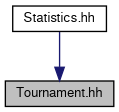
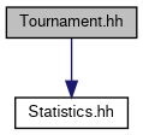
  digraph {
    node [color=black fontname=FreeSans fontsize=10 shape=record style=filled]
    n1 [fillcolor=grey75 fontcolor=black height=0.2 label="Tournament.hh" width=0.4]
    n2 [fillcolor=white height=0.2 label="Statistics.hh" width=0.4]
-   n2 -> n1 [color=midnightblue fontname=FreeSans fontsize=10 labelfontname=FreeSans labelfontsize=10 style=solid]
+   n1 -> n2 [color=midnightblue fontname=FreeSans fontsize=10 labelfontname=FreeSans labelfontsize=10 style=solid]
  }
